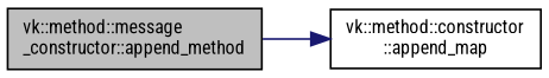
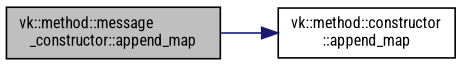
  digraph {
    rankdir=LR
    fontname="Roboto Condensed"
    node [color=black fontname="Roboto Condensed" fontsize=10 shape=record style=filled]
-   n1 [fillcolor=grey75 fontcolor=black height=0.2 label="vk::method::message\l_constructor::append_method" width=0.4]
+   n1 [fillcolor=grey75 fontcolor=black height=0.2 label="vk::method::message\l_constructor::append_map" width=0.4]
    n2 [fillcolor=white height=0.2 label="vk::method::constructor\l::append_map" width=0.4]
    n1 -> n2 [color=midnightblue fontname="Roboto Condensed" fontsize=10 labelfontname=Helvetica labelfontsize=10 style=solid]
  }
